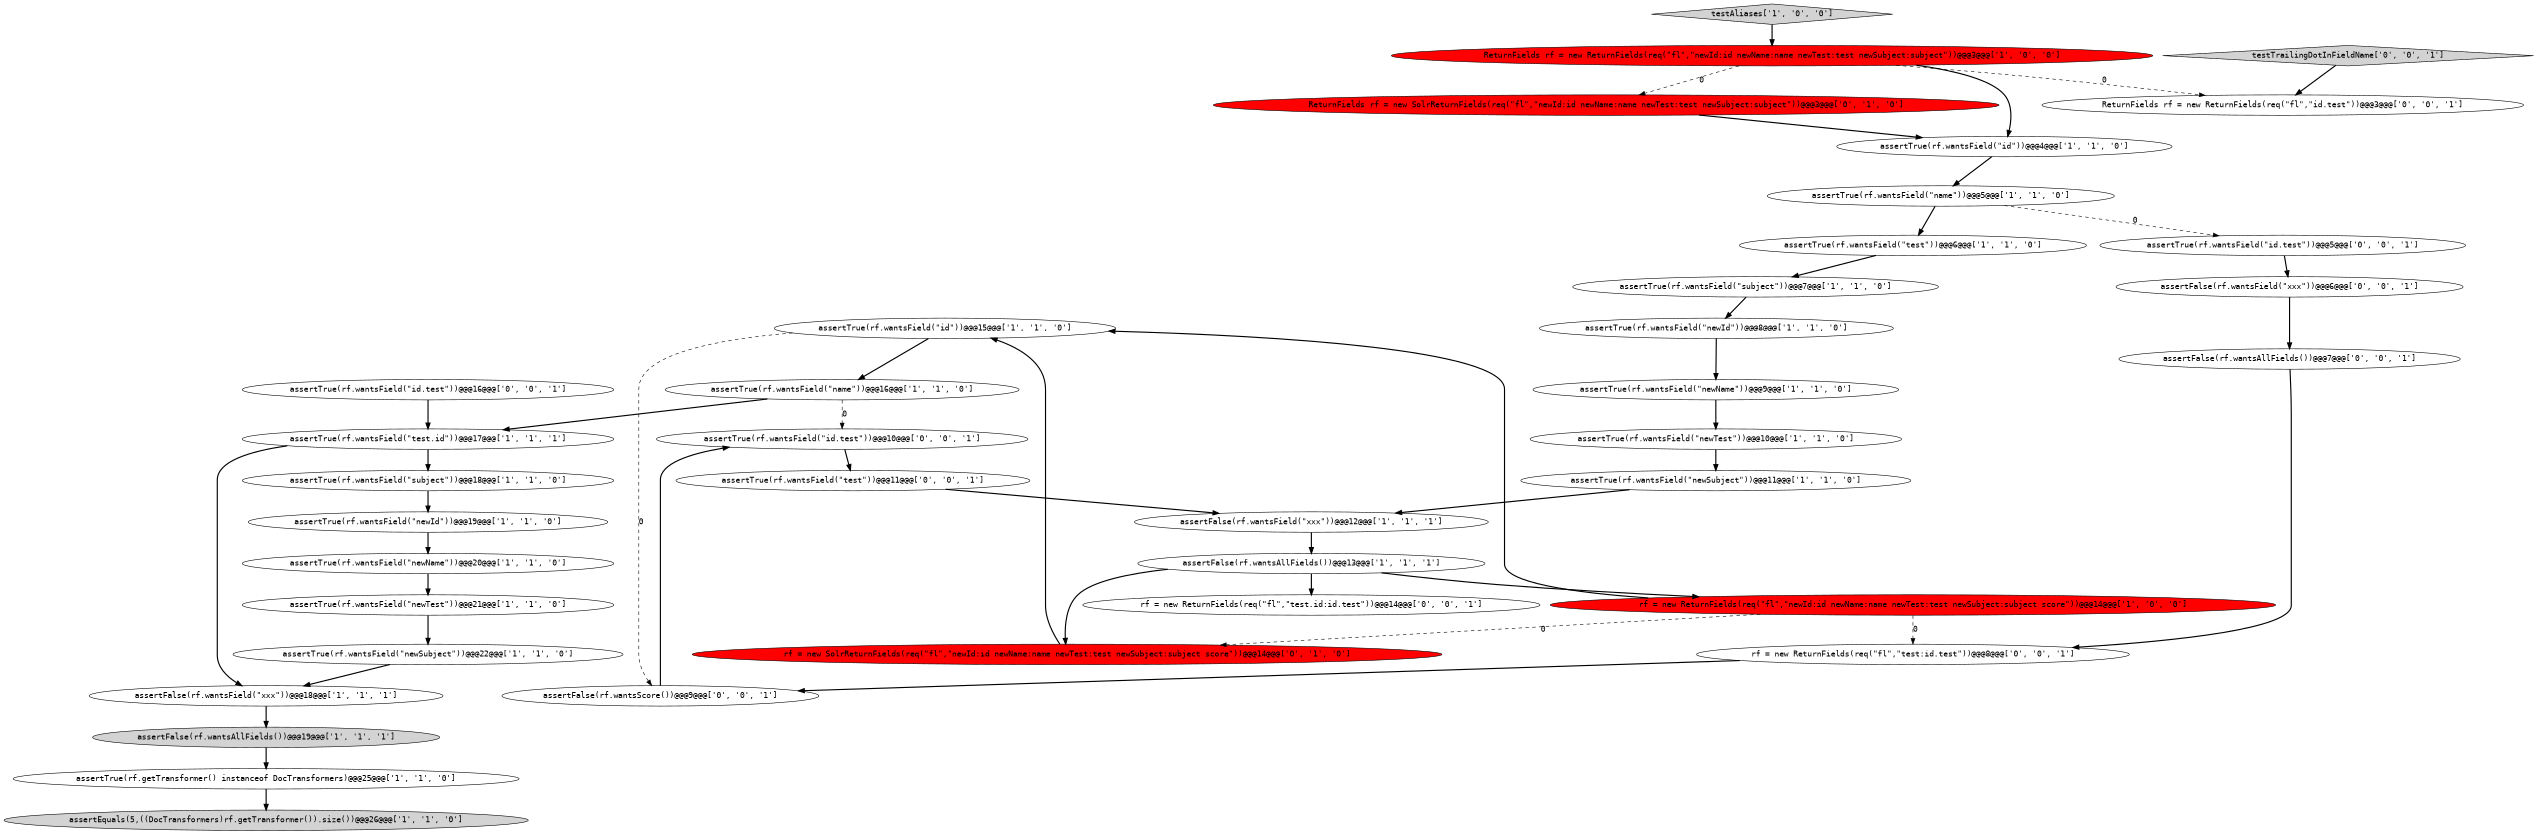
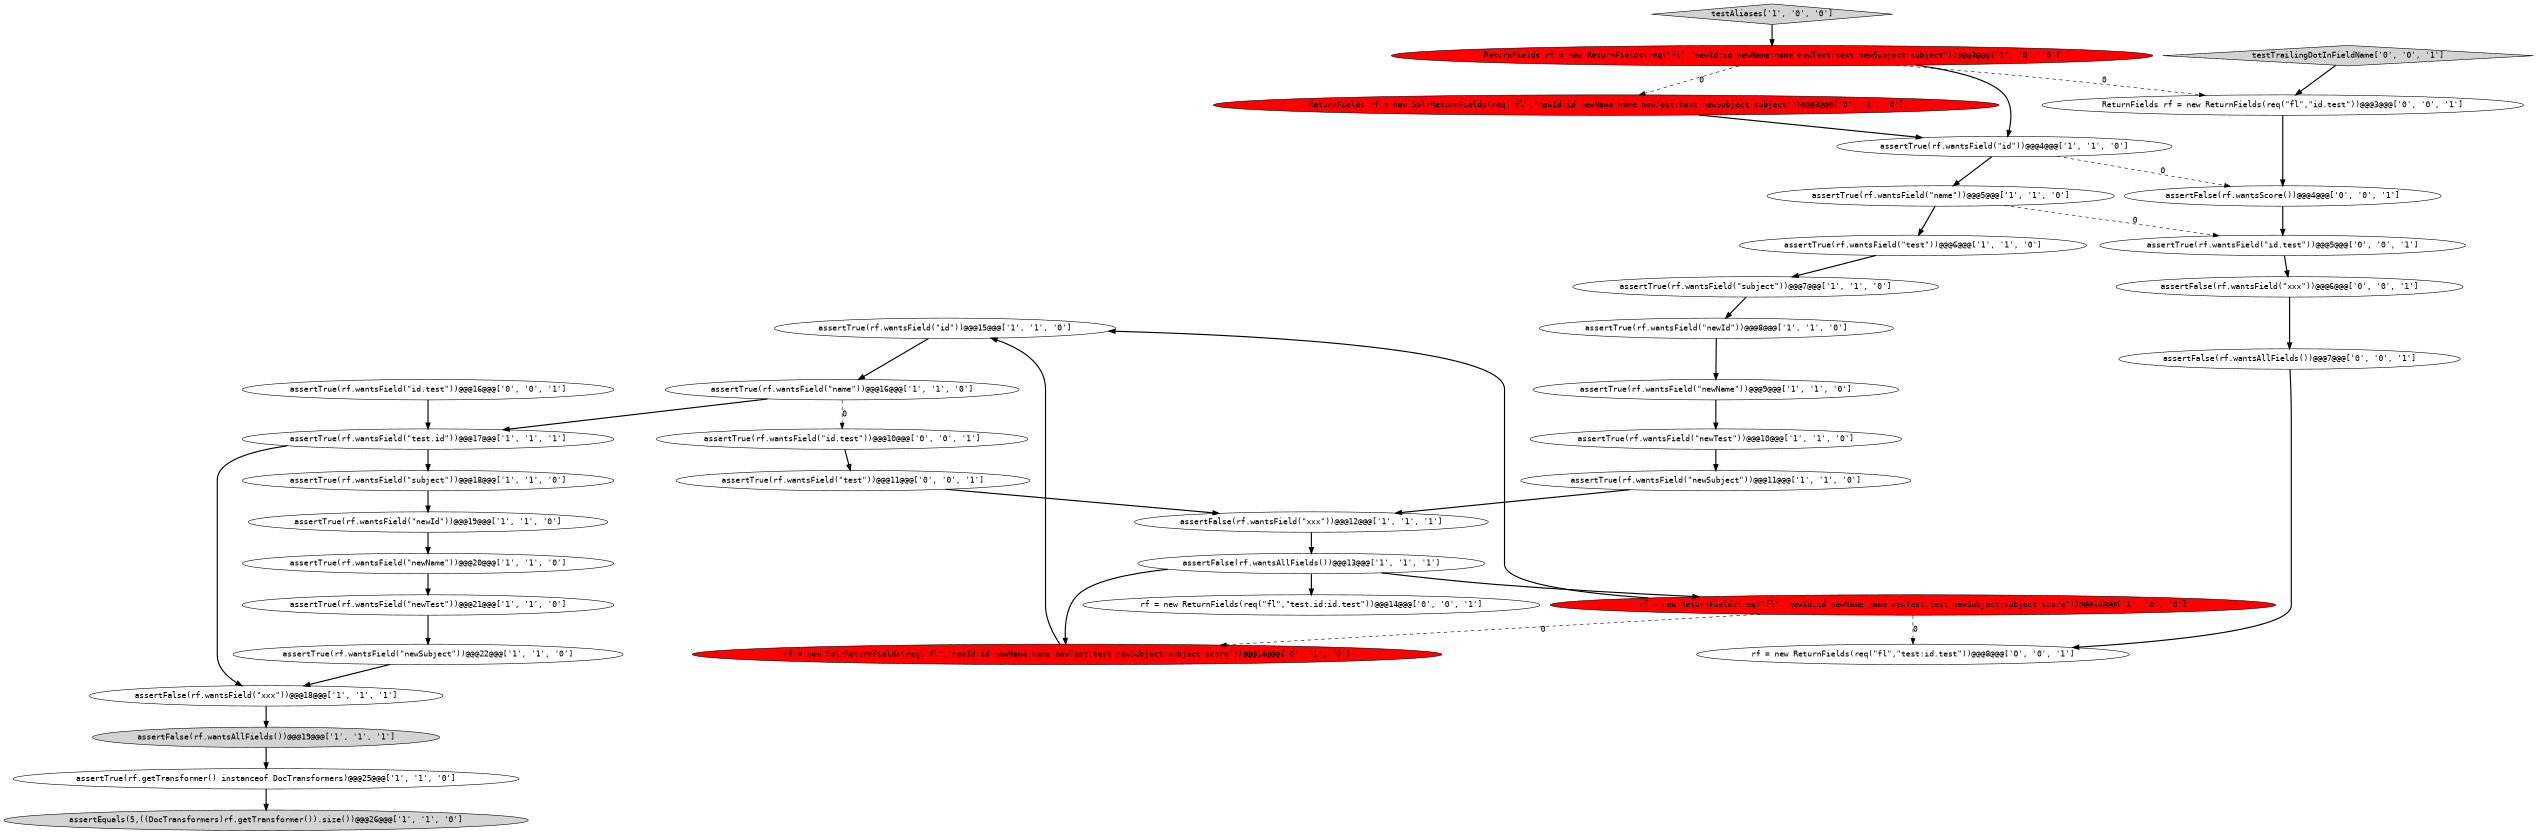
  digraph {
    fontname="DejaVu Sans Mono"
    node [fillcolor=white fontname="DejaVu Sans Mono" shape=ellipse style=filled]
    edge [fontname="DejaVu Sans Mono" style=bold]
    n1 [label="assertTrue(rf.wantsField(\"id\"))@@@15@@@['1', '1', '0']"]
    n2 [label="assertTrue(rf.wantsField(\"name\"))@@@16@@@['1', '1', '0']"]
-   n3 [label="assertFalse(rf.wantsScore())@@@9@@@['0', '0', '1']"]
    n4 [label="assertTrue(rf.wantsField(\"test.id\"))@@@17@@@['1', '1', '1']"]
    n5 [label="assertTrue(rf.wantsField(\"id.test\"))@@@10@@@['0', '0', '1']"]
    n6 [label="assertTrue(rf.wantsField(\"subject\"))@@@18@@@['1', '1', '0']"]
    n7 [label="assertTrue(rf.wantsField(\"newId\"))@@@19@@@['1', '1', '0']"]
    n8 [label="assertTrue(rf.wantsField(\"newName\"))@@@20@@@['1', '1', '0']"]
+   n9 [label="assertFalse(rf.wantsScore())@@@4@@@['0', '0', '1']"]
    n10 [label="assertTrue(rf.wantsField(\"id.test\"))@@@5@@@['0', '0', '1']"]
    n11 [label="assertFalse(rf.wantsField(\"xxx\"))@@@6@@@['0', '0', '1']"]
    n12 [label="assertTrue(rf.getTransformer() instanceof DocTransformers)@@@25@@@['1', '1', '0']"]
    n13 [fillcolor=lightgray label="assertEquals(5,((DocTransformers)rf.getTransformer()).size())@@@26@@@['1', '1', '0']"]
    n14 [label="assertTrue(rf.wantsField(\"id.test\"))@@@16@@@['0', '0', '1']"]
    n15 [label="assertFalse(rf.wantsField(\"xxx\"))@@@18@@@['1', '1', '1']"]
    n16 [label="assertTrue(rf.wantsField(\"newId\"))@@@8@@@['1', '1', '0']"]
    n17 [label="assertTrue(rf.wantsField(\"newName\"))@@@9@@@['1', '1', '0']"]
    n18 [label="assertTrue(rf.wantsField(\"newTest\"))@@@10@@@['1', '1', '0']"]
    n19 [label="assertTrue(rf.wantsField(\"newSubject\"))@@@22@@@['1', '1', '0']"]
    n20 [fillcolor=lightgray label="assertFalse(rf.wantsAllFields())@@@19@@@['1', '1', '1']"]
    n21 [label="assertTrue(rf.wantsField(\"newTest\"))@@@21@@@['1', '1', '0']"]
    n22 [label="assertTrue(rf.wantsField(\"test\"))@@@11@@@['0', '0', '1']"]
    n23 [label="assertFalse(rf.wantsField(\"xxx\"))@@@12@@@['1', '1', '1']"]
    n24 [label="assertFalse(rf.wantsAllFields())@@@13@@@['1', '1', '1']"]
    n25 [label="assertTrue(rf.wantsField(\"newSubject\"))@@@11@@@['1', '1', '0']"]
    n26 [fillcolor=red label="rf = new SolrReturnFields(req(\"fl\",\"newId:id newName:name newTest:test newSubject:subject score\"))@@@14@@@['0', '1', '0']"]
    n27 [label="rf = new ReturnFields(req(\"fl\",\"test.id:id.test\"))@@@14@@@['0', '0', '1']"]
    n28 [fillcolor=lightgray label="testAliases['1', '0', '0']" shape=diamond]
    n29 [fillcolor=red label="ReturnFields rf = new ReturnFields(req(\"fl\",\"newId:id newName:name newTest:test newSubject:subject\"))@@@3@@@['1', '0', '0']"]
    n30 [fillcolor=red label="ReturnFields rf = new SolrReturnFields(req(\"fl\",\"newId:id newName:name newTest:test newSubject:subject\"))@@@3@@@['0', '1', '0']"]
    n31 [label="ReturnFields rf = new ReturnFields(req(\"fl\",\"id.test\"))@@@3@@@['0', '0', '1']"]
    n32 [label="assertTrue(rf.wantsField(\"id\"))@@@4@@@['1', '1', '0']"]
    n33 [label="assertFalse(rf.wantsAllFields())@@@7@@@['0', '0', '1']"]
    n34 [label="rf = new ReturnFields(req(\"fl\",\"test:id.test\"))@@@8@@@['0', '0', '1']"]
    n35 [label="assertTrue(rf.wantsField(\"subject\"))@@@7@@@['1', '1', '0']"]
    n36 [fillcolor=red label="rf = new ReturnFields(req(\"fl\",\"newId:id newName:name newTest:test newSubject:subject score\"))@@@14@@@['1', '0', '0']"]
    n37 [fillcolor=lightgray label="testTrailingDotInFieldName['0', '0', '1']" shape=diamond]
    n38 [label="assertTrue(rf.wantsField(\"name\"))@@@5@@@['1', '1', '0']"]
    n39 [label="assertTrue(rf.wantsField(\"test\"))@@@6@@@['1', '1', '0']"]
    n1 -> n2
-   n1 -> n3 [label=0 style=dashed]
    n2 -> n4
    n2 -> n5 [label=0 style=dashed]
-   n3 -> n5
    n4 -> n6
    n4 -> n15
    n5 -> n22
    n6 -> n7
    n7 -> n8
    n8 -> n21
+   n9 -> n10
    n10 -> n11
    n11 -> n33
    n12 -> n13
    n14 -> n4
    n15 -> n20
    n16 -> n17
    n17 -> n18
    n18 -> n25
    n19 -> n15
    n20 -> n12
    n21 -> n19
    n22 -> n23
    n23 -> n24
    n24 -> n26
    n24 -> n27
    n24 -> n36
    n25 -> n23
    n26 -> n1
    n28 -> n29
    n29 -> n30 [label=0 style=dashed]
    n29 -> n31 [label=0 style=dashed]
    n29 -> n32
    n30 -> n32
+   n31 -> n9
+   n32 -> n9 [label=0 style=dashed]
    n32 -> n38
    n33 -> n34
-   n34 -> n3
    n35 -> n16
    n36 -> n1
    n36 -> n26 [label=0 style=dashed]
    n36 -> n34 [label=0 style=dashed]
    n37 -> n31
    n38 -> n10 [label=0 style=dashed]
    n38 -> n39
    n39 -> n35
  }
